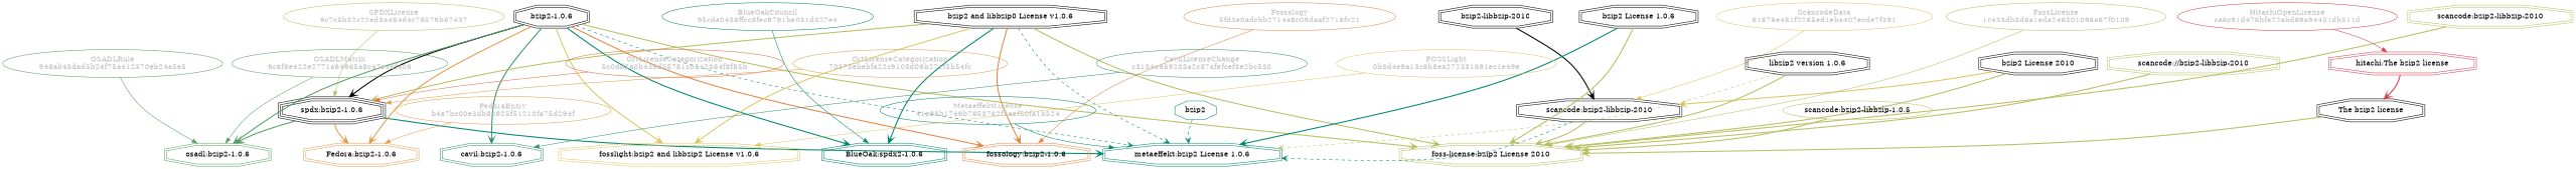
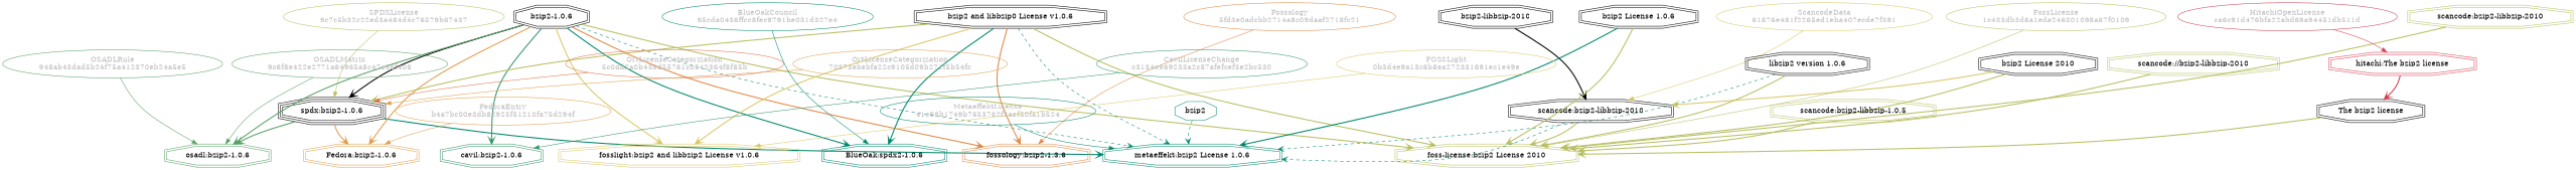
  strict digraph {
    splines=curved
    node [shape=doubleoctagon]
    edge [color="#b8bf62" weight=0.7 arrowhead=vee style=bold]
    n1 [color="#b8bf62" fillcolor="beige;1" fontcolor=gray label="SPDXLicense\n9c7c5b32c22ed3a484d4c76579b67437" shape=ellipse]
    n2 [label="spdx:bzip2-1.0.6" shape=tripleoctagon]
    n3 [color="#e09d4b" label="Fedora:bzip2-1.0.6"]
    n4 [color="#58a066" label="osadl:bzip2-1.0.6"]
    n5 [color="#00876c" label="metaeffekt:bzip2 License 1.0.6"]
    n6 [label="bzip2-1.0.6"]
    n7 [color="#00876c" label="BlueOak:spdx2-1.0.6"]
-   n8 [color="#e18745" label="fossology:bzip2-1.0.6"]
+   n8 [color="#e18745" label="fossology:bzip2-1.3.6"]
    n9 [color="#379469" label="cavil:bzip2-1.0.6"]
    n10 [color="#b8bf62" label="foss-license:bzip2 License 2010"]
    n11 [color="#dac767" label="fosslight:bzip2 and libbzip2 License v1.0.6"]
    n12 [label="bzip2 and libbzip0 License v1.0.6"]
    n13 [color="#e09d4b" fillcolor="beige;1" fontcolor=gray label="FedoraEntry\nb4a7bc00e3db82925f51210fa75d294f" shape=ellipse]
    n14 [color="#00876c" fillcolor="beige;1" fontcolor=gray label="BlueOakCouncil\n95cda0436ffcc8fec9791be031d327e4" shape=ellipse]
    n15 [color="#58a066" fillcolor="beige;1" fontcolor=gray label="OSADLRule\n948ab43dad5b24f75a412370eb24a5e5" shape=ellipse]
    n16 [color="#58a066" fillcolor="beige;1" fontcolor=gray label="OSADLMatrix\n9c6f8e422e2771a64965a8c47e96f406" shape=ellipse]
    n17 [color="#dac767" fillcolor="beige;1" fontcolor=gray label="ScancodeData\n61876e481f2265ed1eba407ecde7f391" shape=ellipse]
    n18 [label="scancode:bzip2-libbzip-2010"]
    n19 [label="bzip2-libbzip-2010"]
    n20 [label="bzip2 License 2010"]
    n21 [color="#e18745" fillcolor="beige;1" fontcolor=gray label="Fossology\n5fd3e0adcbb2714a8c09daaf2718fc21" shape=ellipse]
    n22 [color="#e06f45" fillcolor="beige;1" fontcolor=gray label="OrtLicenseCategorization\n5c0dd2a0b439d55781c0542364f8f85b" shape=ellipse]
    n23 [color="#e09d4b" fillcolor="beige;1" fontcolor=gray label="OrtLicenseCategorization\n70373ebebfa22c9105d09b271f5b54fc" shape=ellipse]
    n24 [color="#379469" fillcolor="beige;1" fontcolor=gray label="CavilLicenseChange\nc3134e969233a2c87afefcef3e2bc530" shape=ellipse]
    n25 [color="#00876c" label=bzip2 shape=octagon]
    n26 [color="#00876c" fillcolor="beige;1" fontcolor=gray label="MetaeffektLicense\n41e98b1749b7653762f2aef50fa1b524" shape=ellipse]
    n27 [label="bzip2 License 1.0.6"]
    n28 [label="libzip2 version 1.0.6"]
    n29 [color="#b8bf62" fillcolor="beige;1" fontcolor=gray label="FossLicense\n1c433db3d6a1eda246301098a67f0109" shape=ellipse]
    n30 [label="The bzip2 license"]
    n31 [color="#d43d51" label="hitachi:The bzip2 license"]
    n32 [color="#b8bf62" label="scancode://bzip2-libbzip-2010"]
    n33 [color="#b8bf62" label="scancode:bzip2-libbzip-2010"]
-   n34 [color="#b8bf62" label="scancode:bzip2-libbzip-1.0.5" shape=ellipse]
+   n34 [color="#b8bf62" label="scancode:bzip2-libbzip-1.0.5"]
    n35 [color="#dac767" fillcolor="beige;1" fontcolor=gray label="FOSSLight\n0b3d4e9a13c8b8ea272331691ec1e49e" shape=ellipse]
    n36 [color="#d43d51" fillcolor="beige;1" fontcolor=gray label="HitachiOpenLicense\nca6c91d476bfa22abd69a94451db511d" shape=ellipse]
    n1 -> n2 [weight=0.5 arrowhead="" style=""]
    n2 -> n3 [color="#e09d4b"]
    n2 -> n4 [color="#58a066"]
    n2 -> n5 [color="#00876c"]
    n6 -> n2 [color=""]
    n6 -> n3 [color="#e09d4b"]
    n6 -> n4 [color="#58a066"]
    n6 -> n5 [color="#00876c" style=dashed weight=0.5]
    n6 -> n7 [color="#00876c"]
    n6 -> n8 [color="#e18745"]
    n6 -> n9 [color="#379469"]
    n6 -> n10
    n6 -> n11 [color="#dac767"]
    n12 -> n2
    n12 -> n5 [color="#00876c" style=dashed weight=0.5]
    n12 -> n7 [color="#00876c"]
    n12 -> n8 [color="#e18745"]
    n12 -> n10
    n12 -> n11 [color="#dac767"]
    n13 -> n3 [color="#e09d4b" weight=0.5 arrowhead="" style=""]
    n14 -> n7 [color="#00876c" weight=0.5 arrowhead="" style=""]
    n15 -> n4 [color="#58a066" weight=0.5 arrowhead="" style=""]
    n16 -> n4 [color="#58a066" weight=0.5 arrowhead="" style=""]
    n17 -> n18 [color="#dac767" weight=0.5 arrowhead="" style=""]
    n18 -> n5 [color="#00876c" style=dashed weight=0.5]
    n18 -> n10
    n19 -> n18 [color=""]
    n20 -> n10
    n20 -> n18 [color="#dac767"]
    n21 -> n8 [color="#e18745" weight=0.5 arrowhead="" style=""]
    n22 -> n2 [color="#e06f45" weight=0.5 arrowhead="" style=""]
    n23 -> n2 [color="#e09d4b" weight=0.5 arrowhead="" style=""]
    n24 -> n9 [color="#379469" weight=0.5 arrowhead="" style=""]
    n25 -> n5 [color="#00876c" style=dashed weight=0.5]
    n26 -> n5 [color="#00876c" weight=0.5 arrowhead="" style=""]
    n27 -> n5 [color="#00876c"]
    n27 -> n10
-   n28 -> n5 [style=dashed weight=0.5]
+   n28 -> n5 [color="#00876c" style=dashed weight=0.5]
    n28 -> n10
    n29 -> n10 [weight=0.5 arrowhead="" style=""]
    n30 -> n10
    n31 -> n30 [color="#d43d51"]
    n32 -> n10
    n33 -> n10
    n34 -> n10
    n35 -> n11 [color="#dac767" weight=0.5 arrowhead="" style=""]
    n36 -> n31 [color="#d43d51" weight=0.5 arrowhead="" style=""]
  }
